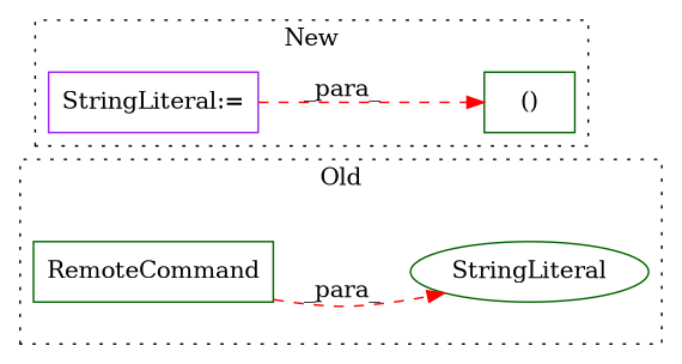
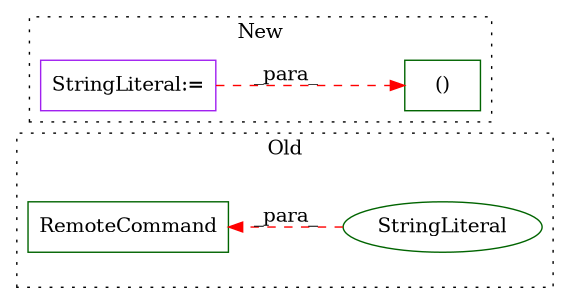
  digraph {
    fontname="DejaVu Serif"
    rankdir=LR
    node [color=darkgreen fontname="DejaVu Serif" shape=box]
    edge [color=red fontname="DejaVu Serif" style=dashed]
    n1 [a=32 l="14,1" label=RemoteCommand s="253,359"]
    n2 [a=45 l=92 label=StringLiteral s=267 shape=ellipse]
    n3 [a=106 l=49 label="()" s=418]
    n4 [a=7 color=purple l=7 label="StringLiteral:=" s=116]
    subgraph cluster_1 {
      label=Old
      style=dotted
      n1
      n2
    }
    subgraph cluster_2 {
      label=New
      style=dotted
      n3
      n4
    }
-   n1 -> n2 [label=_para_]
+   n2 -> n1 [label=_para_]
    n4 -> n3 [label=_para_]
  }
